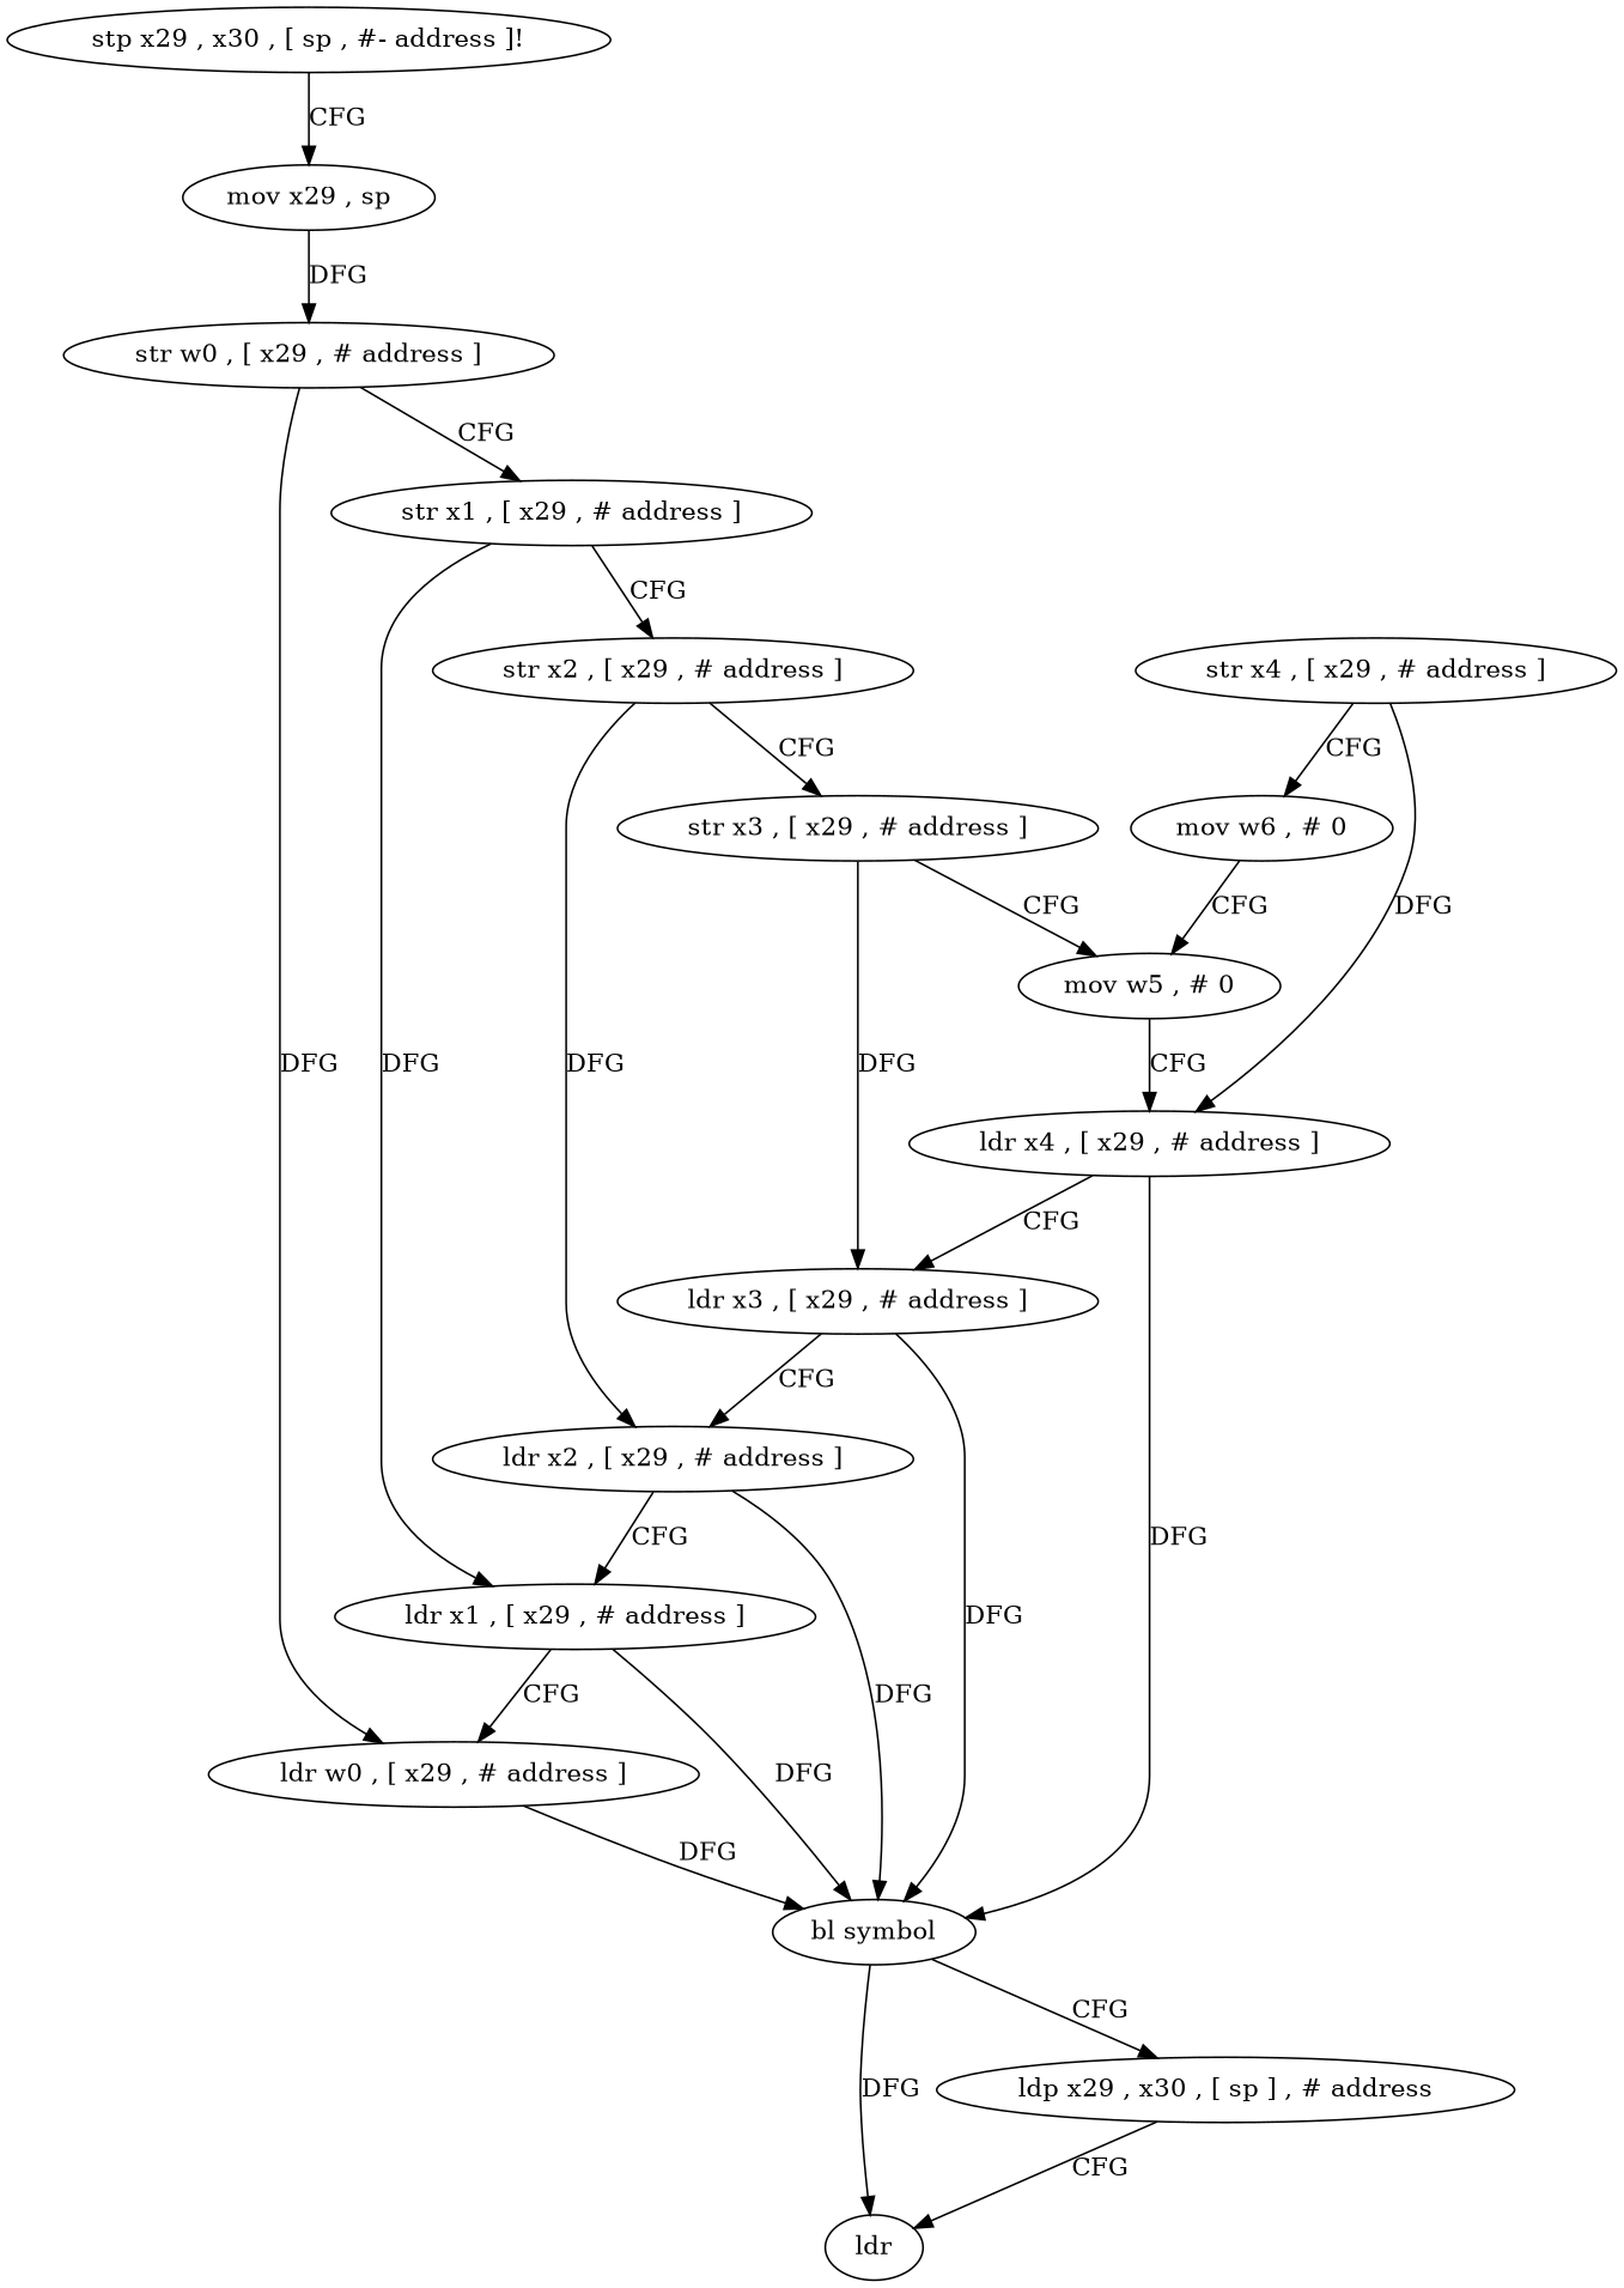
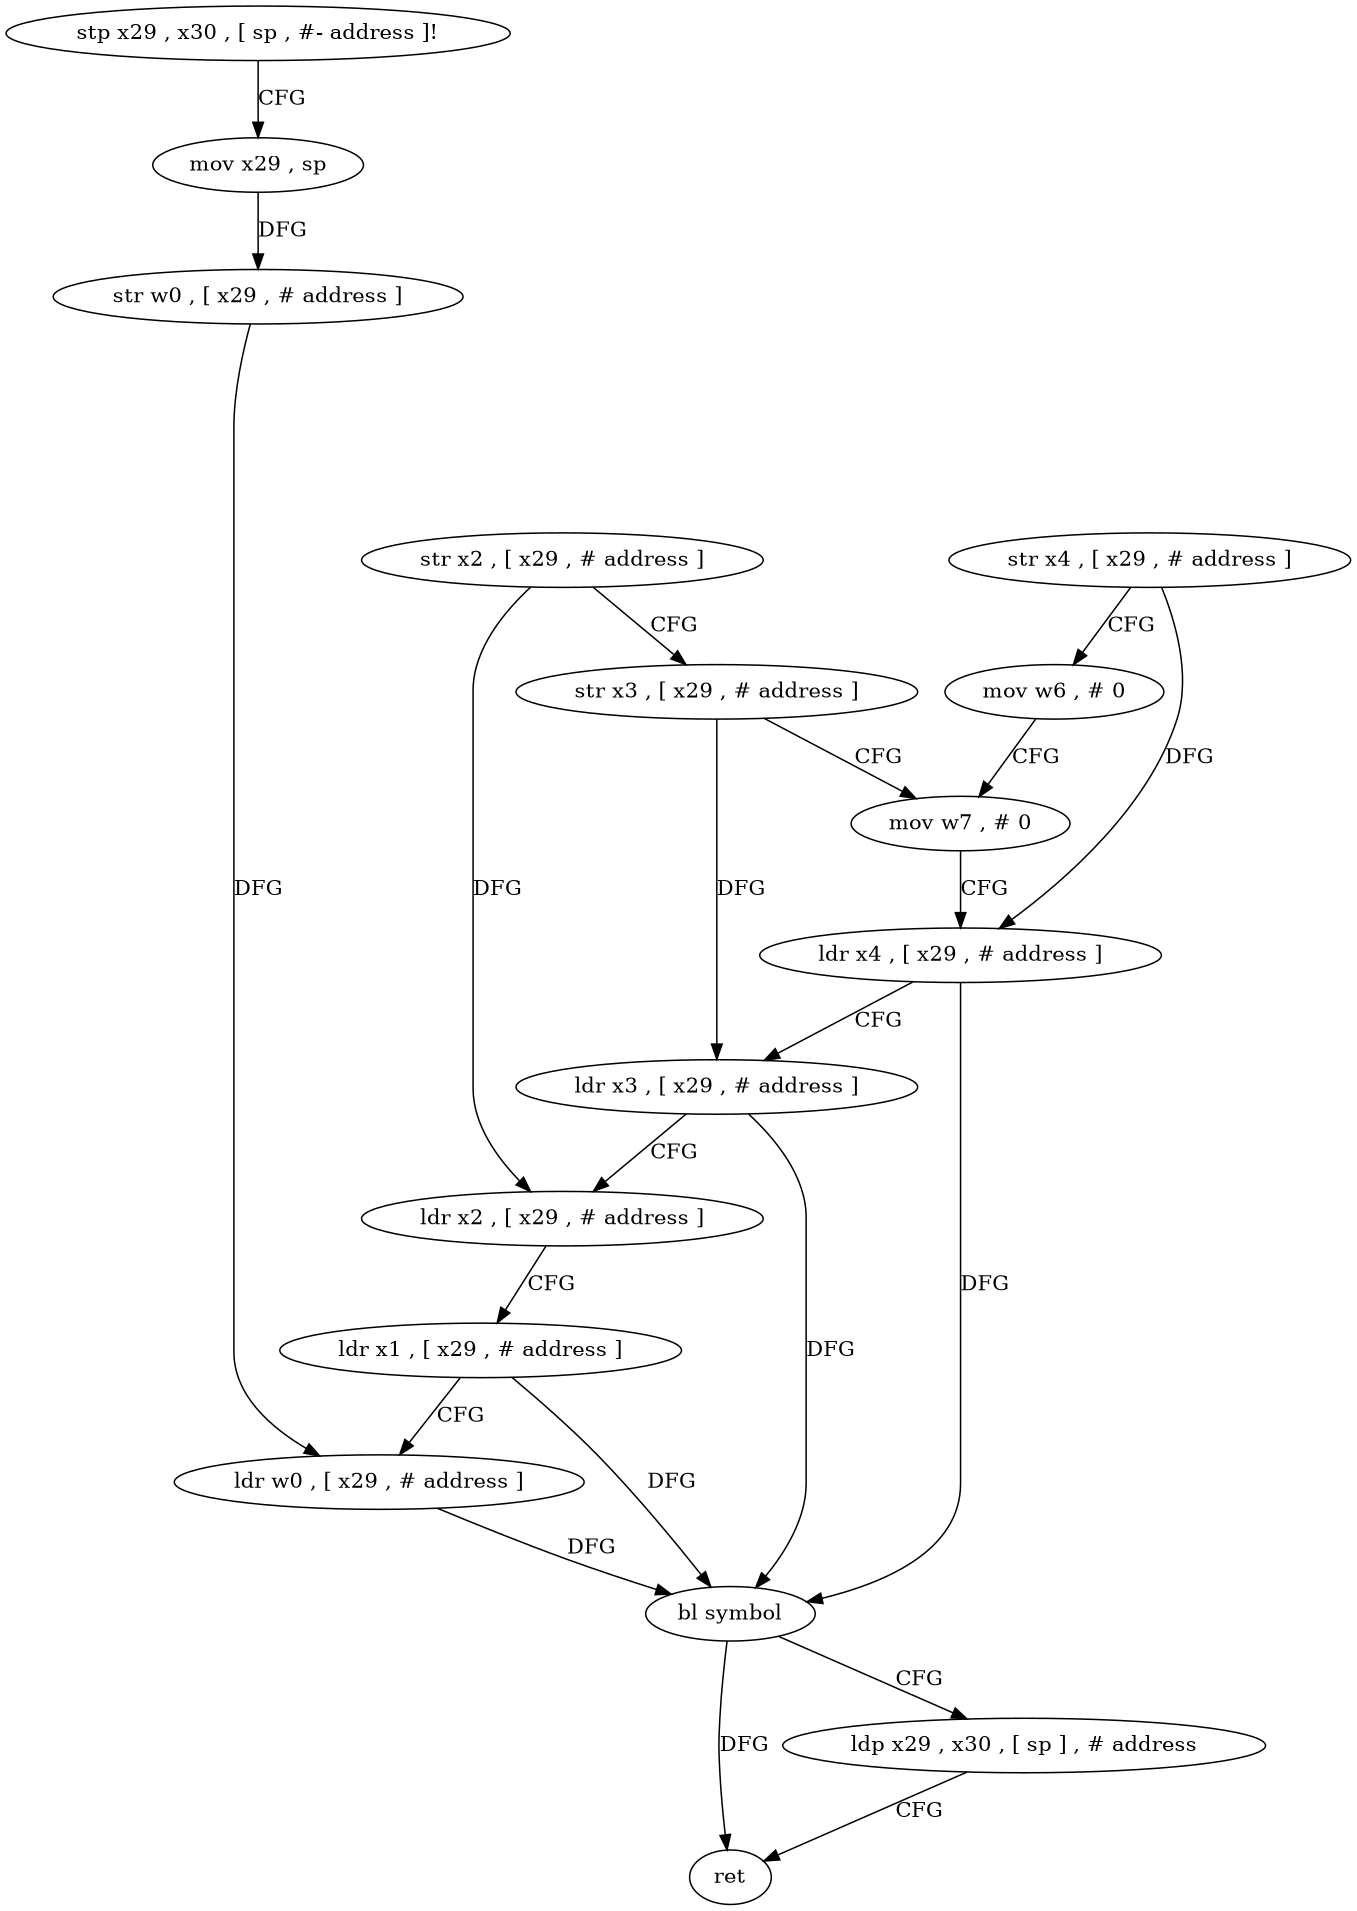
  digraph {
    n1 [label="stp x29 , x30 , [ sp , #- address ]!"]
    n2 [label="mov x29 , sp"]
    n3 [label="str w0 , [ x29 , # address ]"]
-   n4 [label="str x1 , [ x29 , # address ]"]
    n5 [label="ldr w0 , [ x29 , # address ]"]
    n6 [label="str x2 , [ x29 , # address ]"]
    n7 [label="ldr x1 , [ x29 , # address ]"]
    n8 [label="bl symbol"]
    n9 [label="str x3 , [ x29 , # address ]"]
    n10 [label="ldr x2 , [ x29 , # address ]"]
    n11 [label="ldr x3 , [ x29 , # address ]"]
-   n12 [label="mov w5 , # 0"]
+   n12 [label="mov w7 , # 0"]
    n13 [label="str x4 , [ x29 , # address ]"]
    n14 [label="mov w6 , # 0"]
    n15 [label="ldr x4 , [ x29 , # address ]"]
    n16 [label="ldp x29 , x30 , [ sp ] , # address"]
-   n17 [label=ldr]
+   n17 [label=ret]
    n1 -> n2 [label=CFG]
    n2 -> n3 [label=DFG]
-   n3 -> n4 [label=CFG]
    n3 -> n5 [label=DFG]
-   n4 -> n6 [label=CFG]
-   n4 -> n7 [label=DFG]
    n5 -> n8 [label=DFG]
    n6 -> n9 [label=CFG]
    n6 -> n10 [label=DFG]
    n7 -> n5 [label=CFG]
    n7 -> n8 [label=DFG]
    n8 -> n16 [label=CFG]
    n8 -> n17 [label=DFG]
    n9 -> n11 [label=DFG]
    n9 -> n12 [label=CFG]
    n10 -> n7 [label=CFG]
-   n10 -> n8 [label=DFG]
    n11 -> n8 [label=DFG]
    n11 -> n10 [label=CFG]
    n12 -> n15 [label=CFG]
    n13 -> n14 [label=CFG]
    n13 -> n15 [label=DFG]
    n14 -> n12 [label=CFG]
    n15 -> n8 [label=DFG]
    n15 -> n11 [label=CFG]
    n16 -> n17 [label=CFG]
  }
